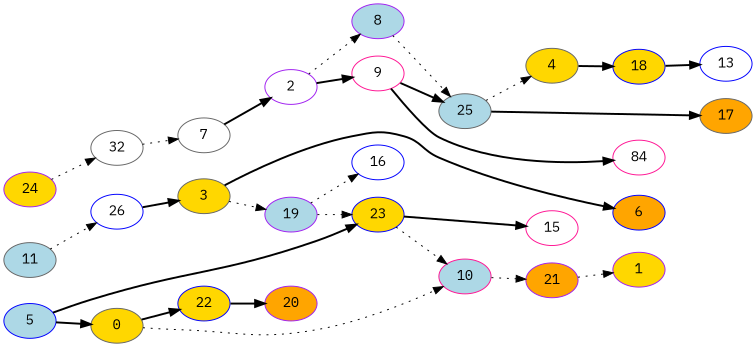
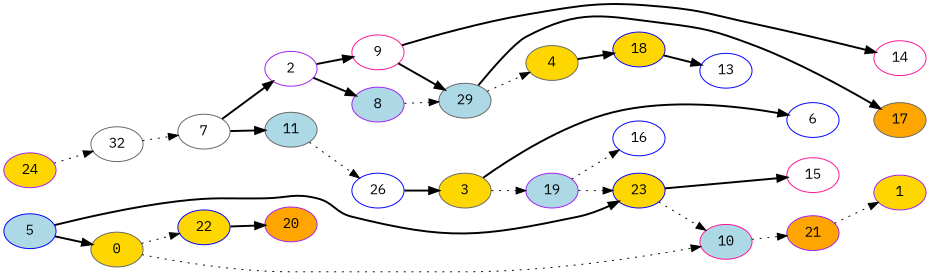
  digraph {
    fontname="IBM Plex Mono"
    rankdir=LR
    node [color=gray40 fillcolor=white fontname="IBM Plex Mono" style=filled]
    edge [fontname="IBM Plex Mono" style=bold weight=0]
    0 [fillcolor=gold]
    10 [color=deeppink fillcolor=lightblue]
    22 [color=blue fillcolor=gold]
    21 [color=purple fillcolor=orange]
    20 [color=purple fillcolor=orange]
    2 [color=purple]
    8 [color=purple fillcolor=lightblue]
    9 [color=deeppink]
-   25 [fillcolor=lightblue]
-   14 [color=deeppink label=84]
+   25 [fillcolor=lightblue label=29]
+   14 [color=deeppink]
    3 [fillcolor=gold]
-   6 [color=blue fillcolor=orange]
+   6 [color=blue]
    19 [color=purple fillcolor=lightblue]
    23 [color=blue fillcolor=gold]
    16 [color=blue]
    4 [fillcolor=gold]
    18 [color=blue fillcolor=gold]
    13 [color=blue]
    5 [color=blue fillcolor=lightblue]
    15 [color=deeppink]
    7
    11 [fillcolor=lightblue]
    26 [color=blue]
    17 [fillcolor=orange]
    1 [color=purple fillcolor=gold]
    n26 [label=32]
    24 [color=purple fillcolor=gold]
    0 -> 10 [style=dotted]
-   0 -> 22
+   0 -> 22 [style=dotted]
    10 -> 21 [style=dotted]
    22 -> 20
    21 -> 1 [style=dotted]
-   2 -> 8 [style=dotted]
+   2 -> 8
    2 -> 9
    8 -> 25 [style=dotted]
    9 -> 25
    9 -> 14
    25 -> 4 [style=dotted]
    25 -> 17
    3 -> 6
    3 -> 19 [style=dotted]
    19 -> 23 [style=dotted weight=1]
    19 -> 16 [style=dotted]
    23 -> 10 [style=dotted]
    23 -> 15
    4 -> 18
    18 -> 13
    5 -> 0
    5 -> 23
    7 -> 2
+   7 -> 11
    11 -> 26 [style=dotted]
    26 -> 3
    n26 -> 7 [style=dotted]
    24 -> n26 [style=dotted]
  }
